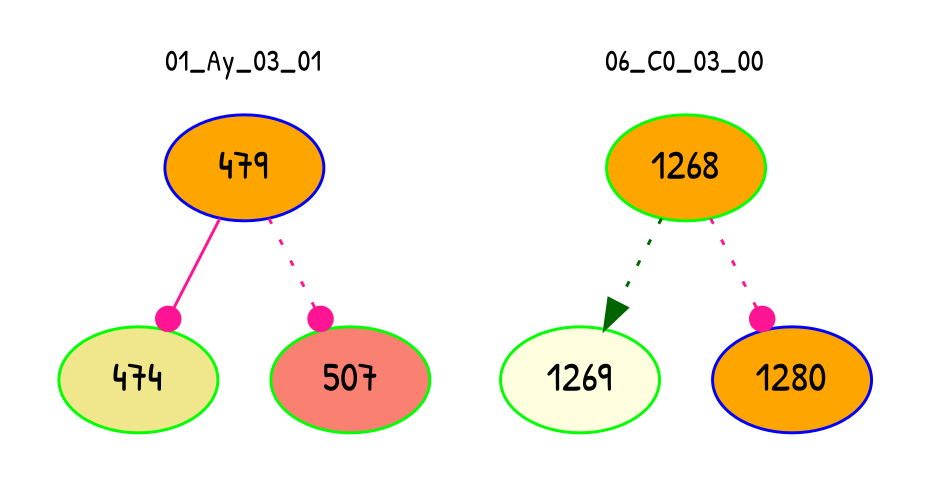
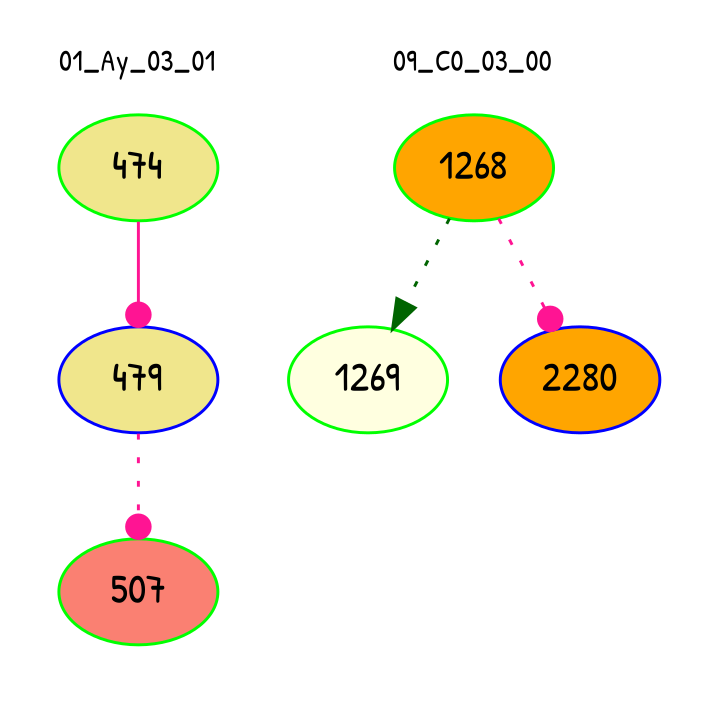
  digraph {
    fontname="Patrick Hand"
    node [color=green fillcolor=khaki fontname="Patrick Hand" style=filled]
    edge [arrowhead=dot color=deeppink fontname="Patrick Hand" style=dotted]
    n1 [label=474]
-   n2 [color=blue fillcolor=orange label=479]
+   n2 [color=blue label=479]
    n3 [fillcolor=salmon label=507]
    n4 [fillcolor=orange label=1268]
    n5 [fillcolor=lightyellow label=1269]
-   n6 [color=blue fillcolor=orange label=1280]
+   n6 [color=blue fillcolor=orange label=2280]
    subgraph cluster_1 {
      color=white
      fontsize=10
      label="01_Ay_03_01"
      n1
      n2
      n3
    }
    subgraph cluster_2 {
      color=white
      fontsize=10
-     label="06_C0_03_00"
+     label="09_C0_03_00"
      n4
      n5
      n6
    }
-   n2 -> n1 [style=solid]
+   n1 -> n2 [style=solid]
    n2 -> n3
    n4 -> n5 [arrowhead=normal color=darkgreen]
    n4 -> n6
  }
